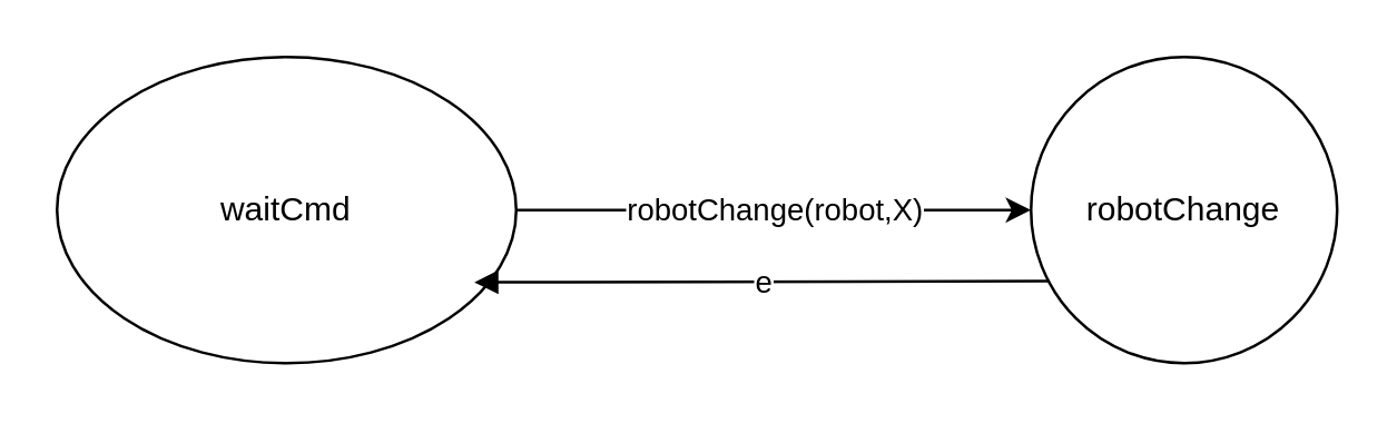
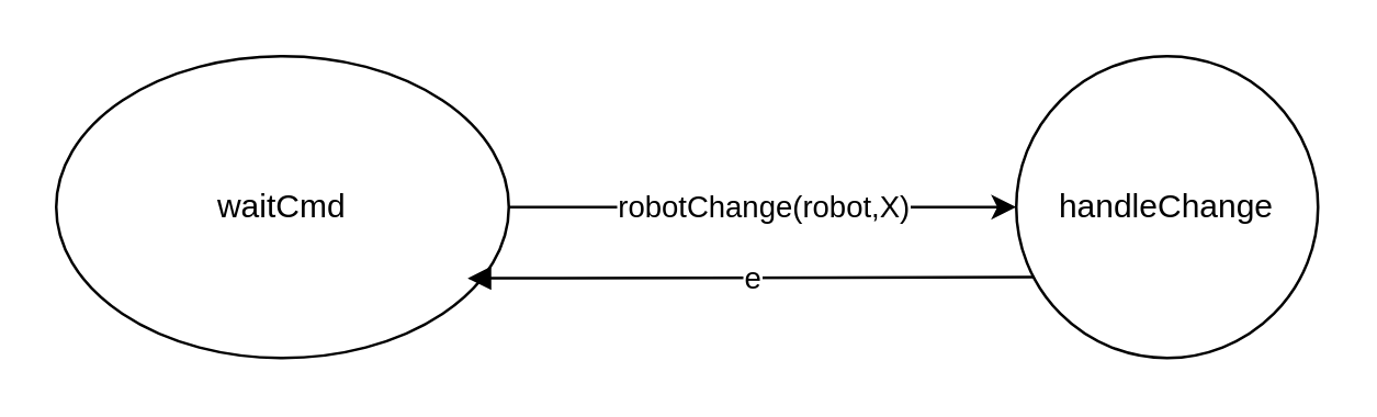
  <mxCell id="0" />
  <mxCell id="1" parent="0" />
  <mxCell id="2" value="robotChange(robot,X)" style="edgeStyle=orthogonalEdgeStyle;rounded=0;orthogonalLoop=1;jettySize=auto;html=1;" edge="1" parent="1" source="3" target="4"><mxGeometry relative="1" as="geometry" /></mxCell>
  <mxCell id="3" value="waitCmd" style="ellipse;whiteSpace=wrap;html=1;" vertex="1" parent="1"><mxGeometry x="20" y="20" width="165" height="110" as="geometry" /></mxCell>
- <mxCell id="4" value="robotChange" style="ellipse;whiteSpace=wrap;html=1;" vertex="1" parent="1"><mxGeometry x="370" y="20" width="110" height="110" as="geometry" /></mxCell>
+ <mxCell id="4" value="handleChange" style="ellipse;whiteSpace=wrap;html=1;" vertex="1" parent="1"><mxGeometry x="370" y="20" width="110" height="110" as="geometry" /></mxCell>
  <mxCell id="5" value="e" style="html=1;verticalAlign=bottom;endArrow=block;entryX=0.909;entryY=0.736;entryDx=0;entryDy=0;entryPerimeter=0;exitX=0.058;exitY=0.732;exitDx=0;exitDy=0;exitPerimeter=0;" edge="1" parent="1" source="4" target="3"><mxGeometry x="-0.014" y="9" width="80" relative="1" as="geometry"><mxPoint x="370" y="100" as="sourcePoint" /><mxPoint x="300" y="140" as="targetPoint" /><mxPoint as="offset" /></mxGeometry></mxCell>
